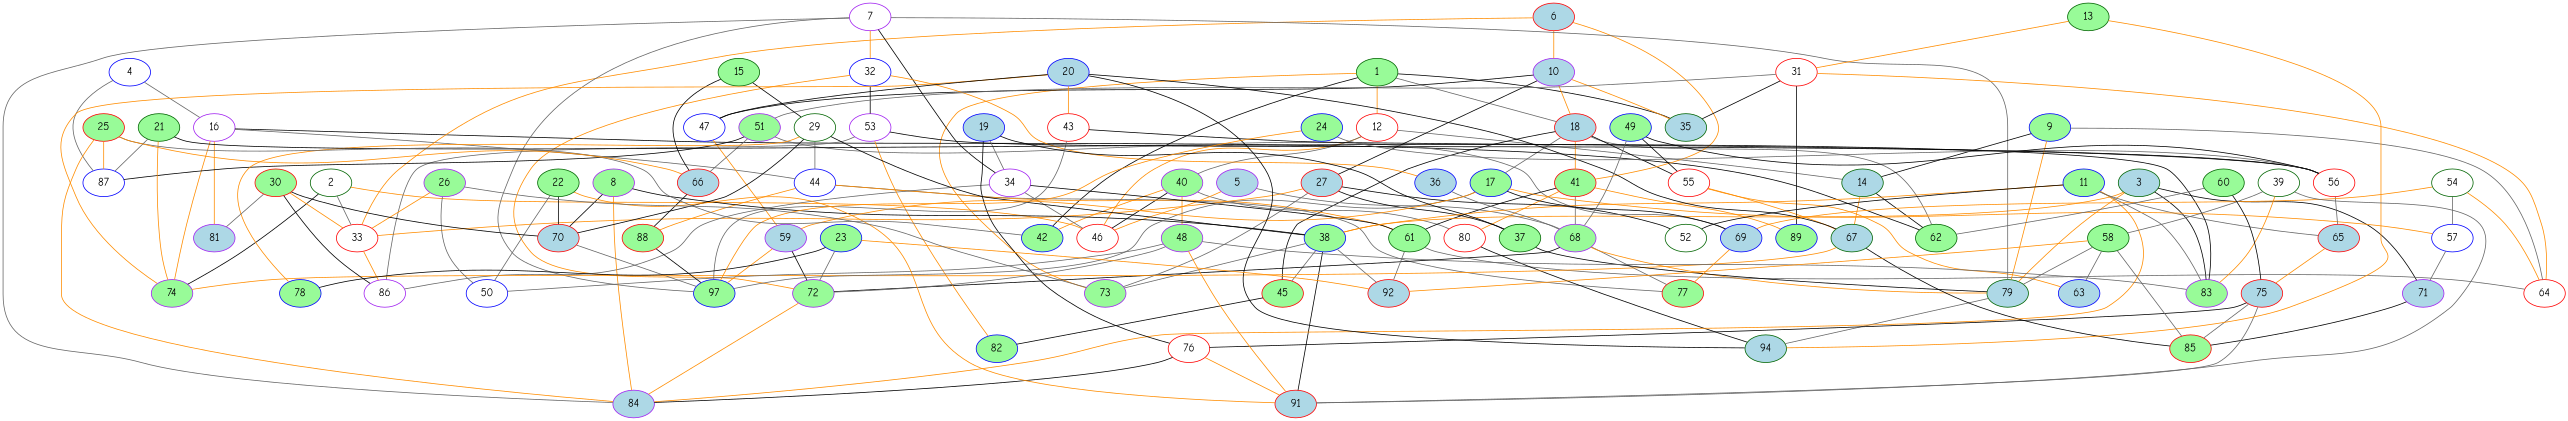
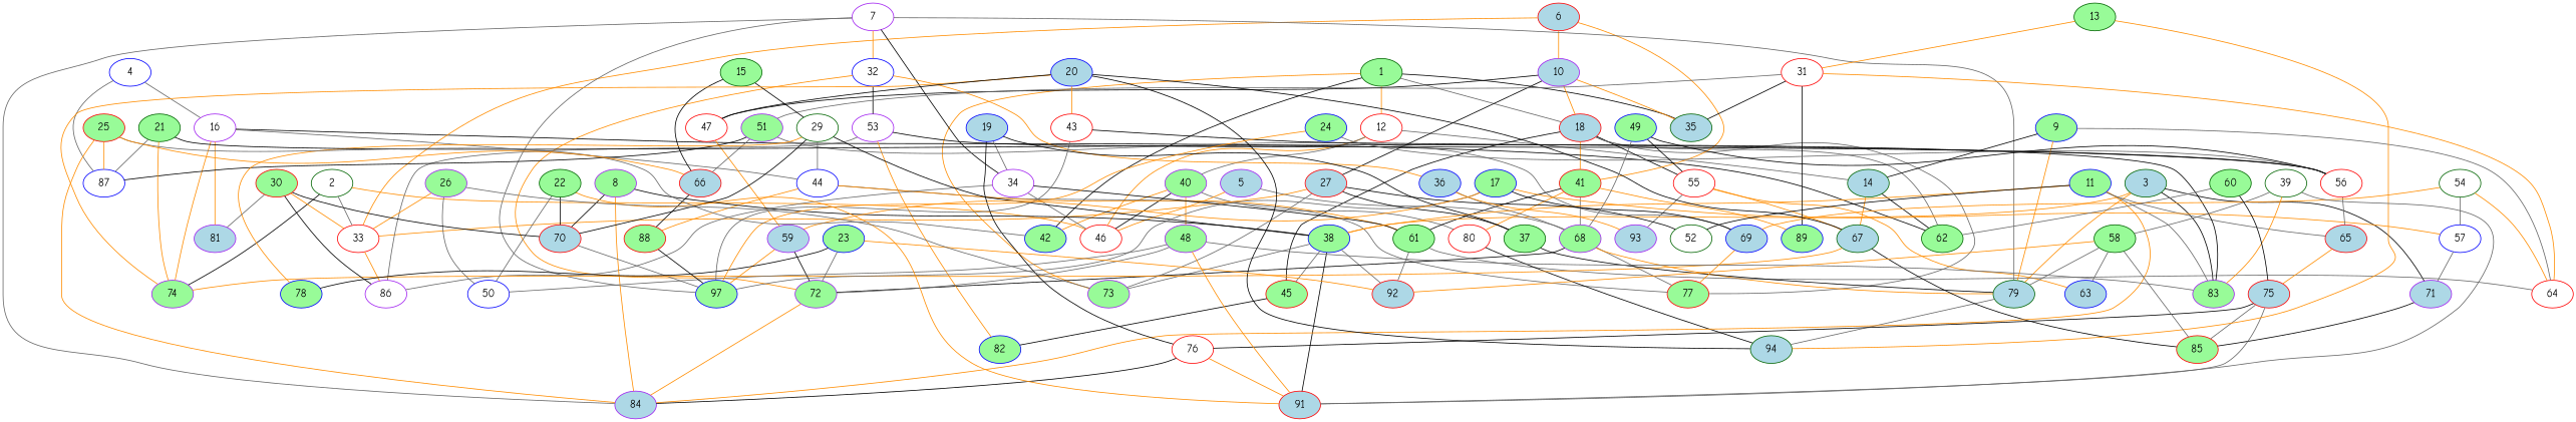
  graph {
    fontname="Comic Neue"
    node [color=red fillcolor=palegreen fontname="Comic Neue" style=filled]
    edge [color=darkorange fontname="Comic Neue"]
    1 [color=darkgreen]
    12 [fillcolor=white]
    18 [fillcolor=lightblue]
    35 [color=darkgreen fillcolor=lightblue]
    42 [color=blue]
    73 [color=purple]
    46 [fillcolor=white]
    14 [color=darkgreen fillcolor=lightblue]
    40 [color=purple]
    41
    62 [color=darkgreen]
    45
    55 [fillcolor=white]
    77
    2 [color=darkgreen fillcolor=white]
    33 [fillcolor=white]
    74 [color=purple]
    86 [color=purple fillcolor=white]
    3 [color=darkgreen fillcolor=lightblue]
    38 [color=blue]
    71 [color=purple fillcolor=lightblue]
    79 [color=darkgreen fillcolor=lightblue]
    83 [color=purple]
    91 [fillcolor=lightblue]
    92 [fillcolor=lightblue]
    85
    94 [color=darkgreen fillcolor=lightblue]
    4 [color=blue fillcolor=white]
    16 [color=purple fillcolor=white]
    87 [color=blue fillcolor=white]
    44 [color=blue fillcolor=white]
    81 [color=purple fillcolor=lightblue]
    5 [color=purple fillcolor=lightblue]
    68 [color=purple]
    72 [color=purple]
    6 [fillcolor=lightblue]
    10 [color=purple fillcolor=lightblue]
    27 [fillcolor=lightblue]
-   47 [color=blue fillcolor=white]
+   47 [fillcolor=white]
    89 [color=blue]
    61 [color=darkgreen]
    80 [fillcolor=white]
    7 [color=purple fillcolor=white]
    32 [color=blue fillcolor=white]
    34 [color=purple fillcolor=white]
    84 [color=purple fillcolor=lightblue]
    n47 [color=blue label=97]
    36 [color=blue fillcolor=lightblue]
    53 [color=purple fillcolor=white]
    8 [color=purple]
    70 [fillcolor=lightblue]
    9 [color=blue]
    64 [fillcolor=white]
    67 [color=darkgreen fillcolor=lightblue]
    52 [color=darkgreen fillcolor=white]
    37 [color=darkgreen]
    59 [color=purple fillcolor=lightblue]
    11 [color=blue]
    65 [fillcolor=lightblue]
    75 [fillcolor=lightblue]
    48 [color=purple]
    13 [color=darkgreen]
    31 [fillcolor=white]
    51 [color=purple]
    15 [color=darkgreen]
    29 [color=darkgreen fillcolor=white]
    66 [fillcolor=lightblue]
    78 [color=blue]
    88
    17 [color=blue]
    57 [color=blue fillcolor=white]
    69 [color=blue fillcolor=lightblue]
    82 [color=blue]
+   93 [color=purple fillcolor=lightblue]
    63 [color=blue fillcolor=lightblue]
    19 [color=blue fillcolor=lightblue]
    76 [fillcolor=white]
    20 [color=blue fillcolor=lightblue]
    43 [fillcolor=white]
    56 [fillcolor=white]
    21 [color=darkgreen]
    22 [color=darkgreen]
    50 [color=blue fillcolor=white]
    23 [color=blue]
    24 [color=blue]
    25
    26 [color=purple]
    54 [color=darkgreen fillcolor=white]
    30
    39 [color=darkgreen fillcolor=white]
    58 [color=darkgreen]
    49 [color=blue]
    60 [color=darkgreen]
    1 -- 12
    1 -- 18 [color=gray40]
    1 -- 35 [color=black]
    1 -- 42 [color=black]
    1 -- 73
    12 -- 46
    12 -- 14 [color=gray40]
    12 -- 40 [color=gray40]
    18 -- 41
    18 -- 62 [color=gray40]
    18 -- 45 [color=black]
    18 -- 55 [color=black]
-   18 -- 17 [color=gray40]
+   18 -- 77 [color=gray40]
    14 -- 62 [color=black]
    14 -- 67
    40 -- 42
    40 -- 46 [color=black]
    40 -- 80 [color=gray40]
    40 -- 48
    41 -- 68 [color=gray40]
    41 -- 89
    41 -- 61 [color=black]
    41 -- 80
    45 -- 82 [color=black]
    55 -- 67
+   55 -- 93 [color=gray40]
    55 -- 63
    2 -- 46
    2 -- 33 [color=gray40]
    2 -- 74 [color=black]
    33 -- 86
    3 -- 38
    3 -- 71 [color=black]
    3 -- 79
    3 -- 83 [color=black]
    38 -- 73 [color=gray40]
    38 -- 45 [color=gray40]
    38 -- 91 [color=black]
    38 -- 92 [color=gray40]
    71 -- 85 [color=black]
    79 -- 94 [color=gray40]
    4 -- 16 [color=gray40]
    4 -- 87 [color=gray40]
    16 -- 62 [color=black]
    16 -- 74
    16 -- 44 [color=gray40]
    16 -- 81
    44 -- 77 [color=gray40]
    44 -- 61
    44 -- 88
    5 -- 46
    5 -- 68 [color=gray40]
    68 -- 77 [color=gray40]
    68 -- 79
    68 -- 72 [color=black]
    72 -- 84
    6 -- 41
    6 -- 33
    6 -- 10
    10 -- 18
    10 -- 35
    10 -- 27 [color=black]
    10 -- 47 [color=black]
    27 -- 73 [color=gray40]
    27 -- 33
    27 -- 52 [color=black]
    27 -- 37 [color=black]
    47 -- 59
    61 -- 92 [color=gray40]
    61 -- 64 [color=gray40]
    80 -- 94 [color=black]
    7 -- 79 [color=gray40]
    7 -- 32
    7 -- 34 [color=black]
    7 -- 84 [color=gray40]
    7 -- n47 [color=gray40]
    32 -- 72
    32 -- 36
    32 -- 53 [color=black]
    34 -- 46 [color=gray40]
    34 -- 86 [color=gray40]
    34 -- 61 [color=black]
    36 -- 68 [color=gray40]
+   36 -- 93
    53 -- 86 [color=gray40]
    53 -- 82
    53 -- 56 [color=black]
    8 -- 38 [color=black]
    8 -- 84
    8 -- 70 [color=black]
    70 -- n47 [color=gray40]
    9 -- 14 [color=black]
    9 -- 79
    9 -- 64 [color=gray40]
    67 -- 74
    67 -- 85 [color=black]
    37 -- 79 [color=black]
    59 -- 72 [color=black]
    59 -- n47
    11 -- 38
    11 -- 83 [color=gray40]
    11 -- 84
    11 -- 52 [color=black]
    11 -- 65 [color=gray40]
    65 -- 75
    75 -- 91 [color=gray40]
    75 -- 85 [color=gray40]
    75 -- 76 [color=black]
    48 -- 83 [color=gray40]
    48 -- 91
    48 -- 72 [color=gray40]
    48 -- 50 [color=gray40]
    13 -- 94
    13 -- 31
    31 -- 35 [color=black]
    31 -- 89 [color=black]
    31 -- 64
    31 -- 51 [color=gray40]
    51 -- 87 [color=black]
    51 -- 66 [color=gray40]
    51 -- 69 [color=gray40]
    15 -- 29 [color=black]
    15 -- 66 [color=black]
    29 -- 38 [color=black]
    29 -- 44 [color=gray40]
    29 -- 70 [color=black]
    29 -- 78
    66 -- 88 [color=black]
    88 -- n47 [color=black]
    17 -- n47 [color=gray40]
    17 -- 59
    17 -- 57
    17 -- 69 [color=black]
    57 -- 71 [color=gray40]
    69 -- 77
    19 -- 34 [color=gray40]
    19 -- 37 [color=black]
    19 -- 76 [color=black]
    76 -- 91
    76 -- 84 [color=black]
    20 -- 74
    20 -- 94 [color=black]
    20 -- 47 [color=black]
    20 -- 67 [color=black]
    20 -- 43
    43 -- n47 [color=gray40]
    43 -- 56 [color=black]
    56 -- 65 [color=gray40]
    21 -- 74
    21 -- 83 [color=black]
    21 -- 87 [color=gray40]
    22 -- 91
    22 -- 70 [color=black]
    22 -- 50 [color=gray40]
    23 -- 92
    23 -- 72 [color=gray40]
    23 -- 78 [color=black]
    24 -- n47
    24 -- 56 [color=gray40]
    25 -- 42 [color=gray40]
    25 -- 87
    25 -- 84
    25 -- 66
    26 -- 73 [color=gray40]
    26 -- 33
    26 -- 50 [color=gray40]
    54 -- 64
    54 -- 57 [color=gray40]
    54 -- 69
    30 -- 33
    30 -- 86 [color=black]
    30 -- 81 [color=gray40]
    30 -- 70 [color=black]
    39 -- 83
    39 -- 91 [color=gray40]
    39 -- 58 [color=gray40]
    58 -- 79 [color=gray40]
    58 -- 92
    58 -- 85 [color=gray40]
    58 -- 63 [color=gray40]
    49 -- 55 [color=black]
    49 -- 68 [color=gray40]
    49 -- 56 [color=black]
    60 -- 62 [color=gray40]
    60 -- 75 [color=black]
  }
